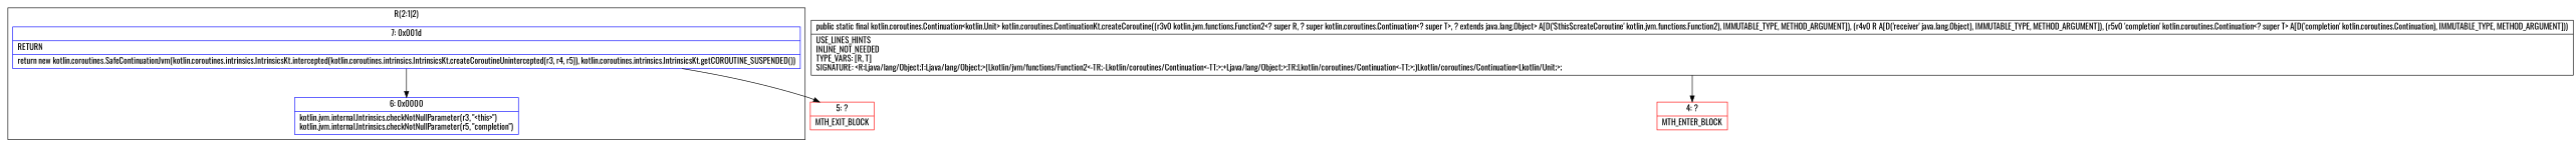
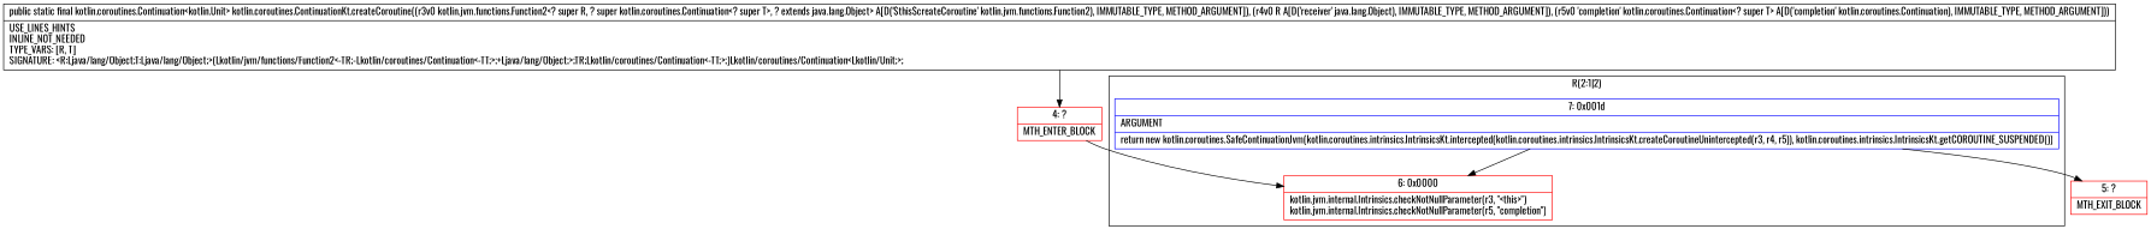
  digraph {
    fontname=Oswald
    node [color=blue fontname=Oswald shape=record]
    edge [fontname=Oswald]
-   n1 [label="{6\:\ 0x0000|kotlin.jvm.internal.Intrinsics.checkNotNullParameter(r3, \"\<this\>\")\lkotlin.jvm.internal.Intrinsics.checkNotNullParameter(r5, \"completion\")\l}"]
-   n2 [label="{7\:\ 0x001d|RETURN\l|return new kotlin.coroutines.SafeContinuationJvm(kotlin.coroutines.intrinsics.IntrinsicsKt.intercepted(kotlin.coroutines.intrinsics.IntrinsicsKt.createCoroutineUnintercepted(r3, r4, r5)), kotlin.coroutines.intrinsics.IntrinsicsKt.getCOROUTINE_SUSPENDED())\l}"]
+   n1 [color=red label="{6\:\ 0x0000|kotlin.jvm.internal.Intrinsics.checkNotNullParameter(r3, \"\<this\>\")\lkotlin.jvm.internal.Intrinsics.checkNotNullParameter(r5, \"completion\")\l}"]
+   n2 [label="{7\:\ 0x001d|ARGUMENT\l|return new kotlin.coroutines.SafeContinuationJvm(kotlin.coroutines.intrinsics.IntrinsicsKt.intercepted(kotlin.coroutines.intrinsics.IntrinsicsKt.createCoroutineUnintercepted(r3, r4, r5)), kotlin.coroutines.intrinsics.IntrinsicsKt.getCOROUTINE_SUSPENDED())\l}"]
    n3 [color=red label="{5\:\ ?|MTH_EXIT_BLOCK\l}"]
    n4 [color=red label="{4\:\ ?|MTH_ENTER_BLOCK\l}"]
    n5 [label="{public static final kotlin.coroutines.Continuation\<kotlin.Unit\> kotlin.coroutines.ContinuationKt.createCoroutine((r3v0 kotlin.jvm.functions.Function2\<? super R, ? super kotlin.coroutines.Continuation\<? super T\>, ? extends java.lang.Object\> A[D('$this$createCoroutine' kotlin.jvm.functions.Function2), IMMUTABLE_TYPE, METHOD_ARGUMENT]), (r4v0 R A[D('receiver' java.lang.Object), IMMUTABLE_TYPE, METHOD_ARGUMENT]), (r5v0 'completion' kotlin.coroutines.Continuation\<? super T\> A[D('completion' kotlin.coroutines.Continuation), IMMUTABLE_TYPE, METHOD_ARGUMENT]))  | USE_LINES_HINTS\lINLINE_NOT_NEEDED\lTYPE_VARS: [R, T]\lSIGNATURE: \<R:Ljava\/lang\/Object;T:Ljava\/lang\/Object;\>(Lkotlin\/jvm\/functions\/Function2\<\-TR;\-Lkotlin\/coroutines\/Continuation\<\-TT;\>;+Ljava\/lang\/Object;\>;TR;Lkotlin\/coroutines\/Continuation\<\-TT;\>;)Lkotlin\/coroutines\/Continuation\<Lkotlin\/Unit;\>;\l}" color=""]
    subgraph cluster_1 {
      label="R(2:1|2)"
      n1
      n2
    }
    n2 -> n1
    n2 -> n3
+   n4 -> n1
    n5 -> n4
  }
